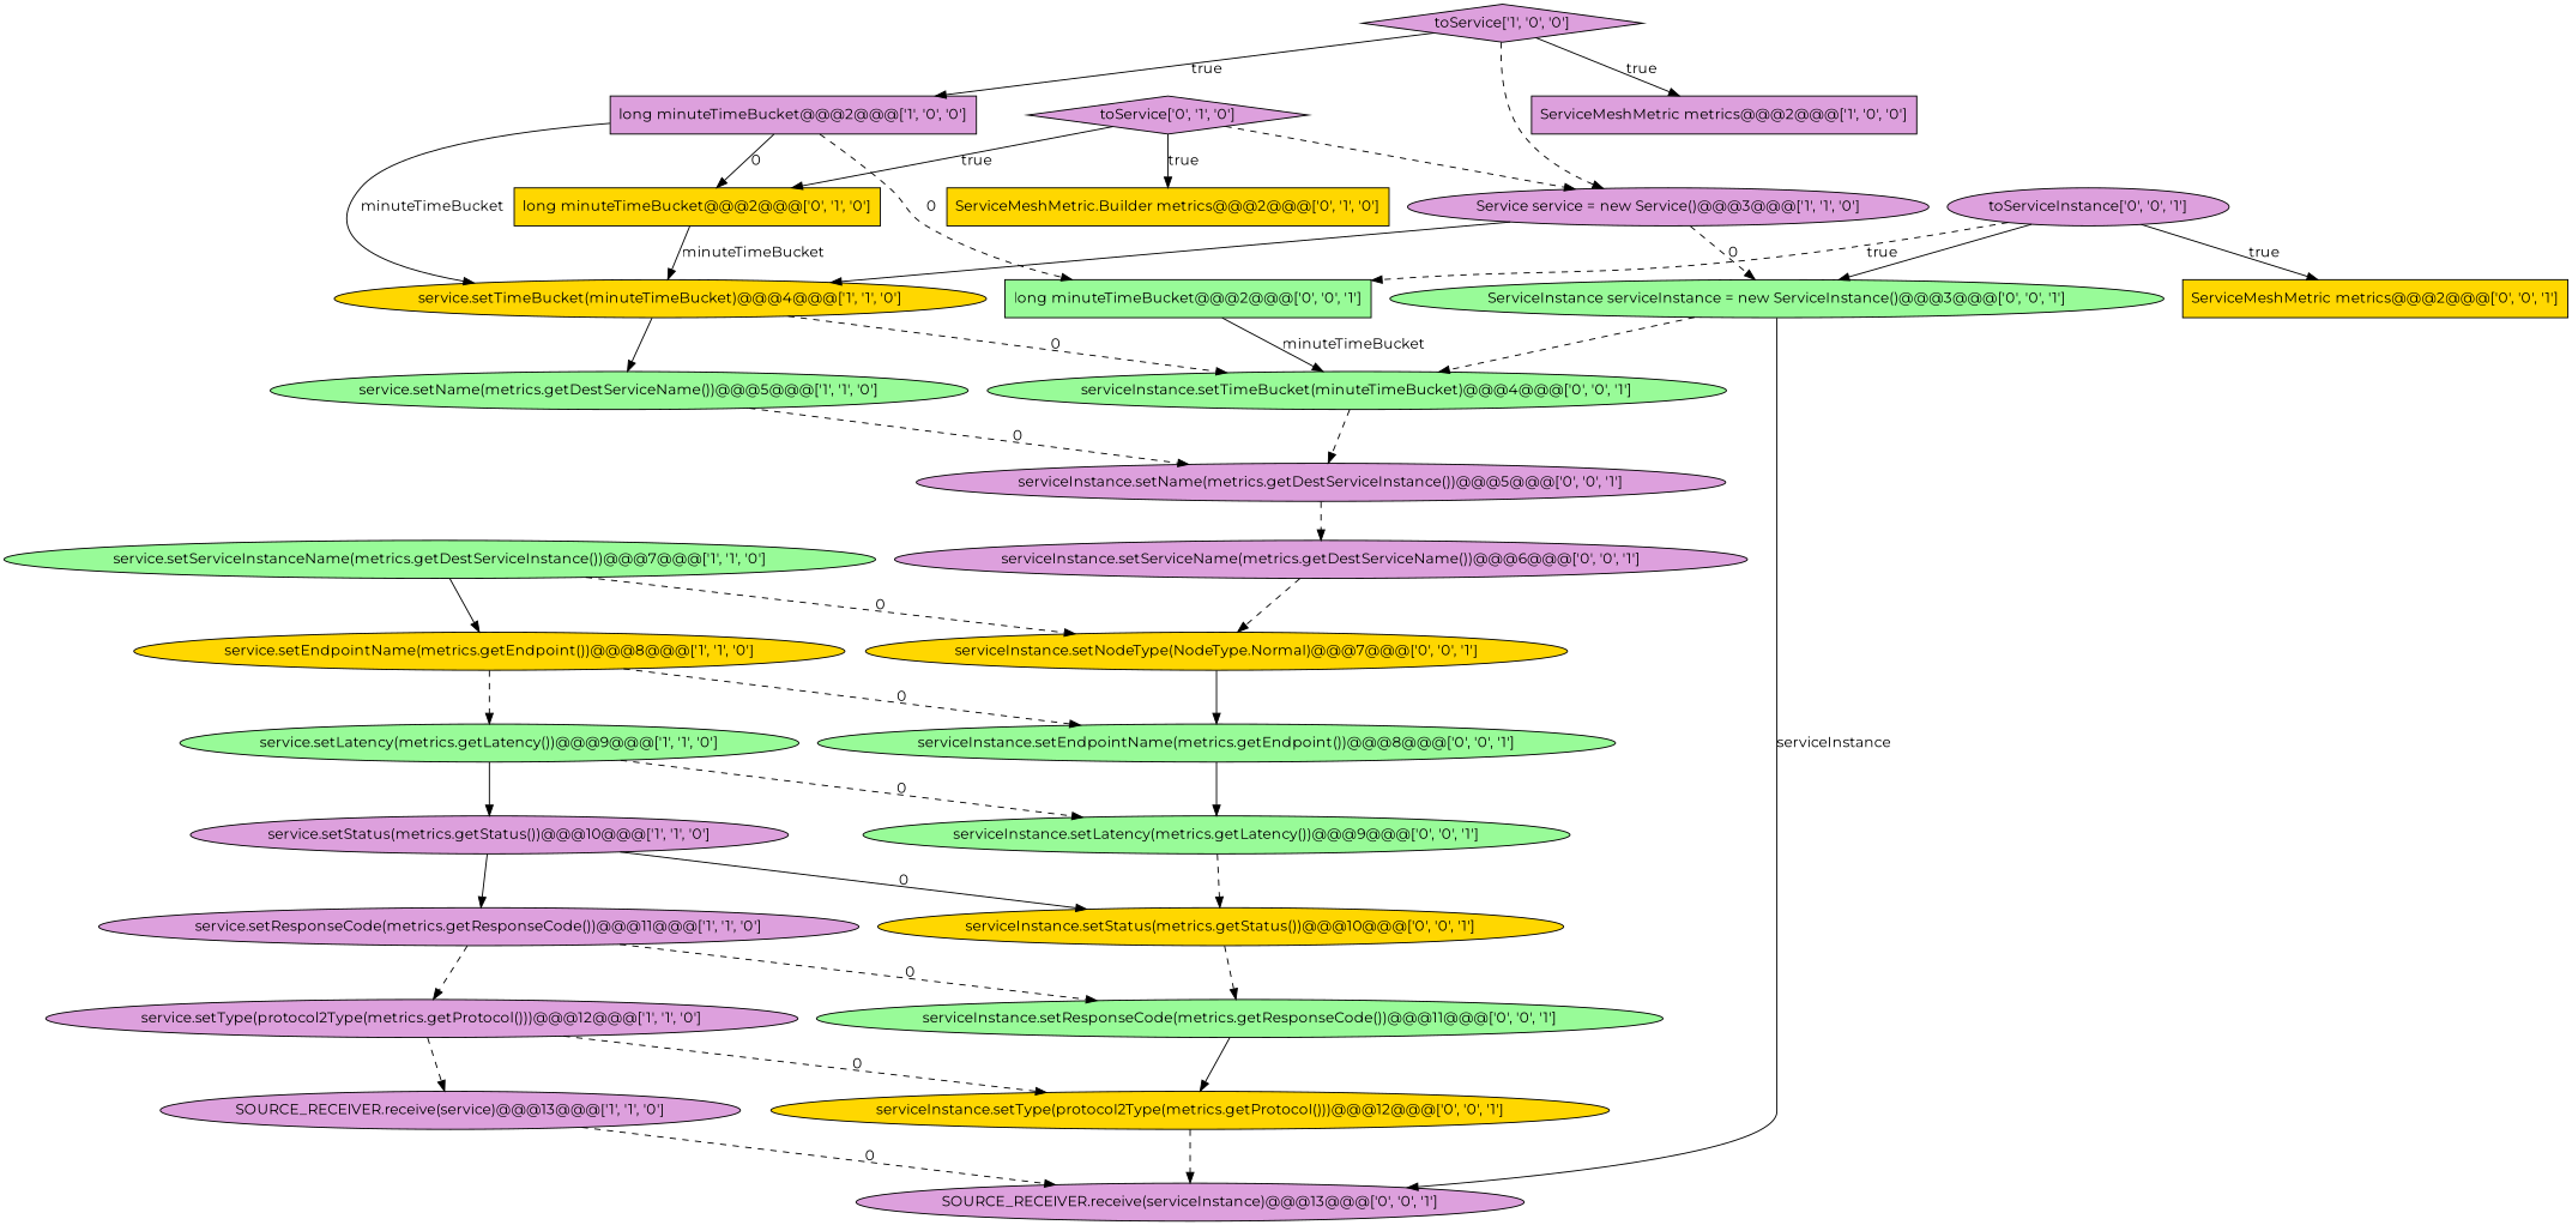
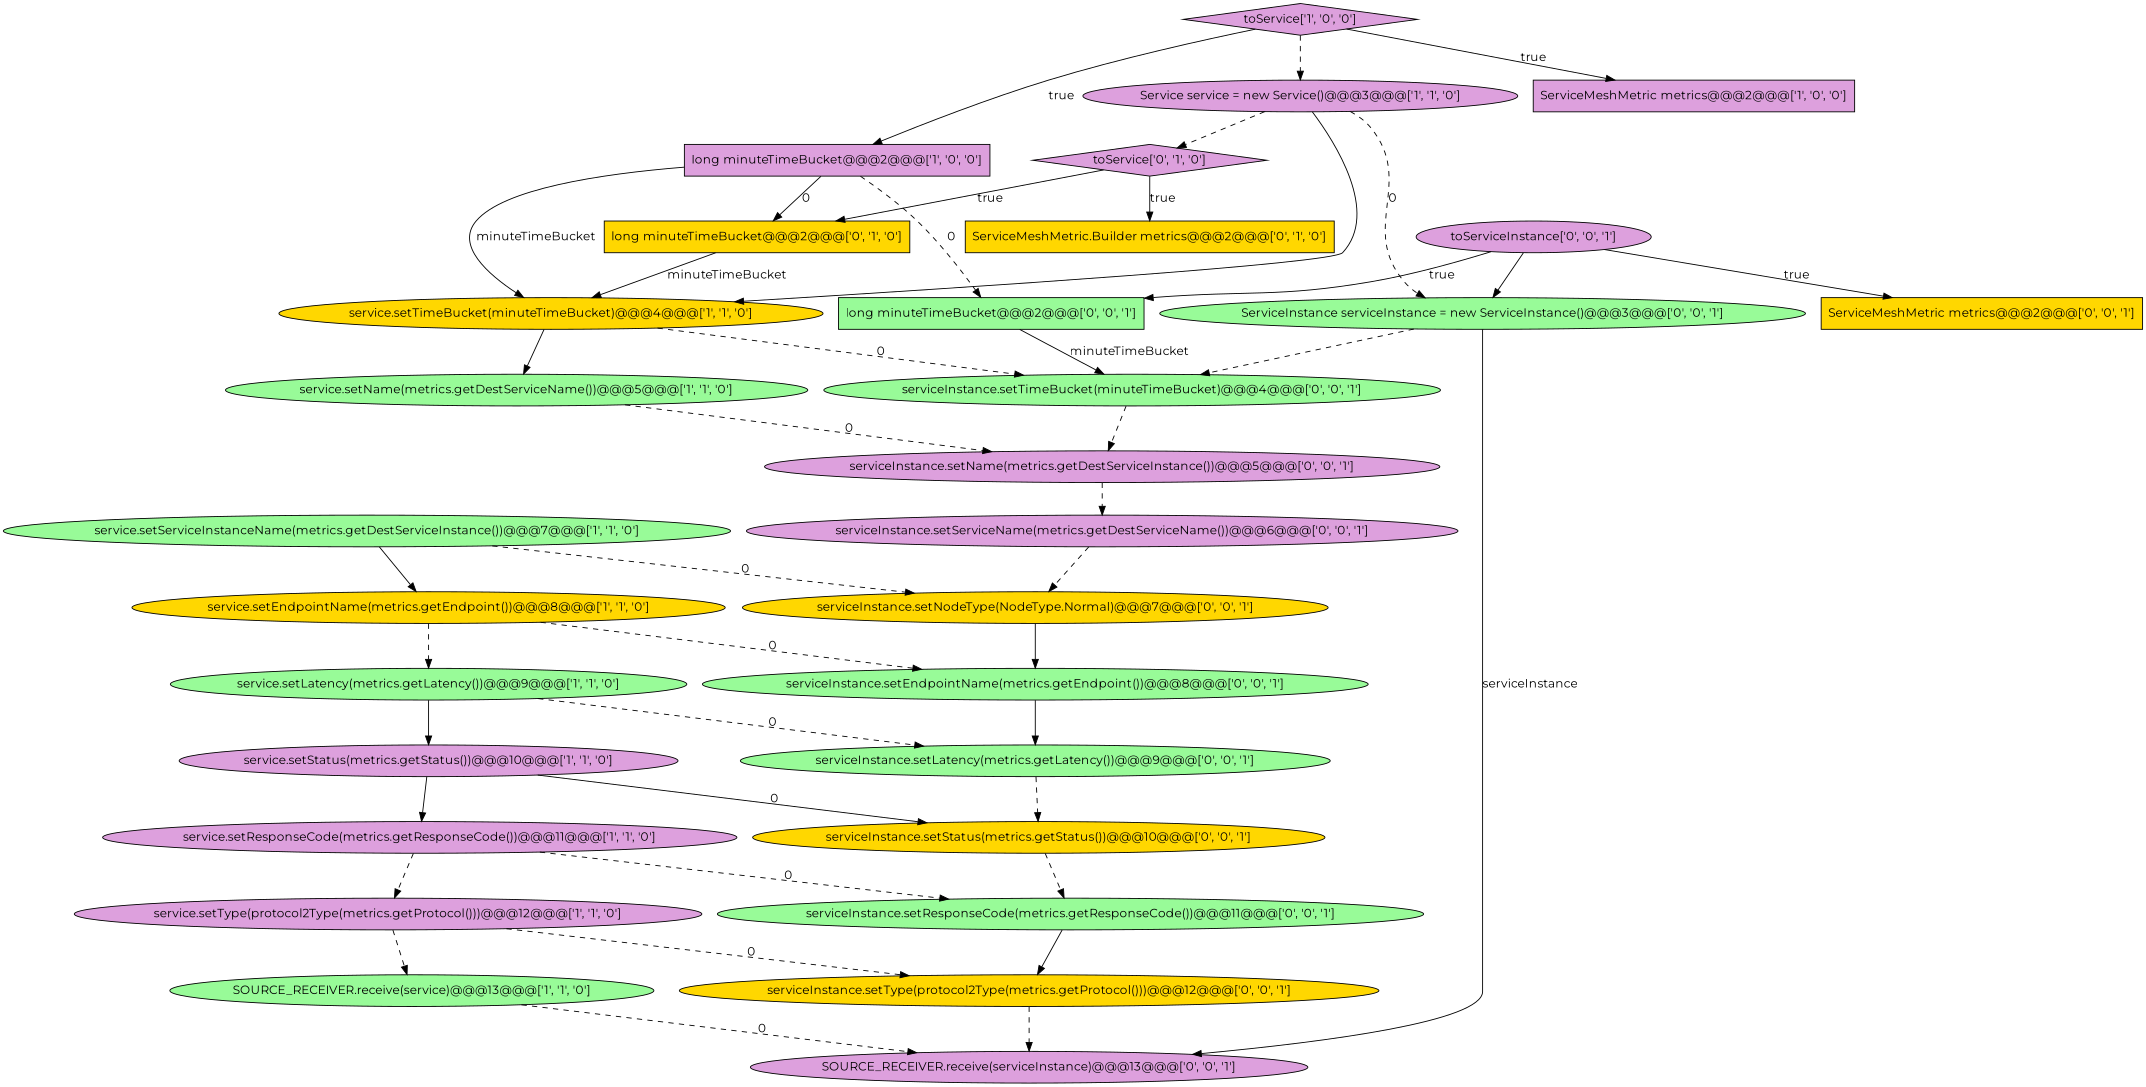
  digraph {
    fontname=Montserrat
    node [fillcolor=plum fontname=Montserrat shape=ellipse style=filled]
    edge [fontname=Montserrat style=dashed]
    n1 [label="service.setType(protocol2Type(metrics.getProtocol()))@@@12@@@['1', '1', '0']"]
    n2 [fillcolor=gold label="serviceInstance.setType(protocol2Type(metrics.getProtocol()))@@@12@@@['0', '0', '1']"]
-   n3 [label="SOURCE_RECEIVER.receive(service)@@@13@@@['1', '1', '0']"]
+   n3 [fillcolor=palegreen label="SOURCE_RECEIVER.receive(service)@@@13@@@['1', '1', '0']"]
    n4 [label="SOURCE_RECEIVER.receive(serviceInstance)@@@13@@@['0', '0', '1']"]
    n5 [label="service.setResponseCode(metrics.getResponseCode())@@@11@@@['1', '1', '0']"]
    n6 [fillcolor=palegreen label="serviceInstance.setResponseCode(metrics.getResponseCode())@@@11@@@['0', '0', '1']"]
    n7 [label="toService['1', '0', '0']" shape=diamond]
    n8 [label="ServiceMeshMetric metrics@@@2@@@['1', '0', '0']" shape=box]
    n9 [label="Service service = new Service()@@@3@@@['1', '1', '0']"]
    n10 [label="long minuteTimeBucket@@@2@@@['1', '0', '0']" shape=box]
    n11 [fillcolor=palegreen label="ServiceInstance serviceInstance = new ServiceInstance()@@@3@@@['0', '0', '1']"]
    n12 [fillcolor=gold label="service.setTimeBucket(minuteTimeBucket)@@@4@@@['1', '1', '0']"]
    n13 [fillcolor=palegreen label="long minuteTimeBucket@@@2@@@['0', '0', '1']" shape=box]
    n14 [fillcolor=gold label="long minuteTimeBucket@@@2@@@['0', '1', '0']" shape=box]
    n15 [fillcolor=palegreen label="service.setName(metrics.getDestServiceName())@@@5@@@['1', '1', '0']"]
    n16 [label="serviceInstance.setName(metrics.getDestServiceInstance())@@@5@@@['0', '0', '1']"]
    n17 [label="serviceInstance.setServiceName(metrics.getDestServiceName())@@@6@@@['0', '0', '1']"]
    n18 [fillcolor=palegreen label="service.setServiceInstanceName(metrics.getDestServiceInstance())@@@7@@@['1', '1', '0']"]
    n19 [fillcolor=gold label="service.setEndpointName(metrics.getEndpoint())@@@8@@@['1', '1', '0']"]
    n20 [fillcolor=gold label="serviceInstance.setNodeType(NodeType.Normal)@@@7@@@['0', '0', '1']"]
    n21 [fillcolor=palegreen label="service.setLatency(metrics.getLatency())@@@9@@@['1', '1', '0']"]
    n22 [fillcolor=palegreen label="serviceInstance.setEndpointName(metrics.getEndpoint())@@@8@@@['0', '0', '1']"]
    n23 [fillcolor=palegreen label="serviceInstance.setTimeBucket(minuteTimeBucket)@@@4@@@['0', '0', '1']"]
    n24 [fillcolor=palegreen label="serviceInstance.setLatency(metrics.getLatency())@@@9@@@['0', '0', '1']"]
    n25 [label="service.setStatus(metrics.getStatus())@@@10@@@['1', '1', '0']"]
    n26 [fillcolor=gold label="serviceInstance.setStatus(metrics.getStatus())@@@10@@@['0', '0', '1']"]
    n27 [fillcolor=gold label="ServiceMeshMetric.Builder metrics@@@2@@@['0', '1', '0']" shape=box]
    n28 [label="toService['0', '1', '0']" shape=diamond]
    n29 [label="toServiceInstance['0', '0', '1']"]
    n30 [fillcolor=gold label="ServiceMeshMetric metrics@@@2@@@['0', '0', '1']" shape=box]
    n1 -> n2 [label=0]
    n1 -> n3
    n2 -> n4
    n3 -> n4 [label=0]
    n5 -> n1
    n5 -> n6 [label=0]
    n6 -> n2 [style=solid]
    n7 -> n8 [label=true style=solid]
    n7 -> n9
    n7 -> n10 [label=true style=solid]
    n9 -> n11 [label=0]
    n9 -> n12 [style=solid]
    n10 -> n12 [label=minuteTimeBucket style=solid]
    n10 -> n13 [label=0]
    n10 -> n14 [label=0 style=solid]
    n11 -> n4 [label=serviceInstance style=solid]
    n11 -> n23
    n12 -> n15 [style=solid]
    n12 -> n23 [label=0]
    n13 -> n23 [label=minuteTimeBucket style=solid]
    n14 -> n12 [label=minuteTimeBucket style=solid]
    n15 -> n16 [label=0]
    n16 -> n17
    n17 -> n20
    n18 -> n19 [style=solid]
    n18 -> n20 [label=0]
    n19 -> n21
    n19 -> n22 [label=0]
    n20 -> n22 [style=solid]
    n21 -> n24 [label=0]
    n21 -> n25 [style=solid]
    n22 -> n24 [style=solid]
    n23 -> n16
    n24 -> n26
    n25 -> n5 [style=solid]
    n25 -> n26 [label=0 style=solid]
    n26 -> n6
-   n28 -> n9
+   n9 -> n28
    n28 -> n14 [label=true style=solid]
    n28 -> n27 [label=true style=solid]
    n29 -> n11 [style=solid]
-   n29 -> n13 [label=true]
+   n29 -> n13 [label=true style=solid]
    n29 -> n30 [label=true style=solid]
  }
